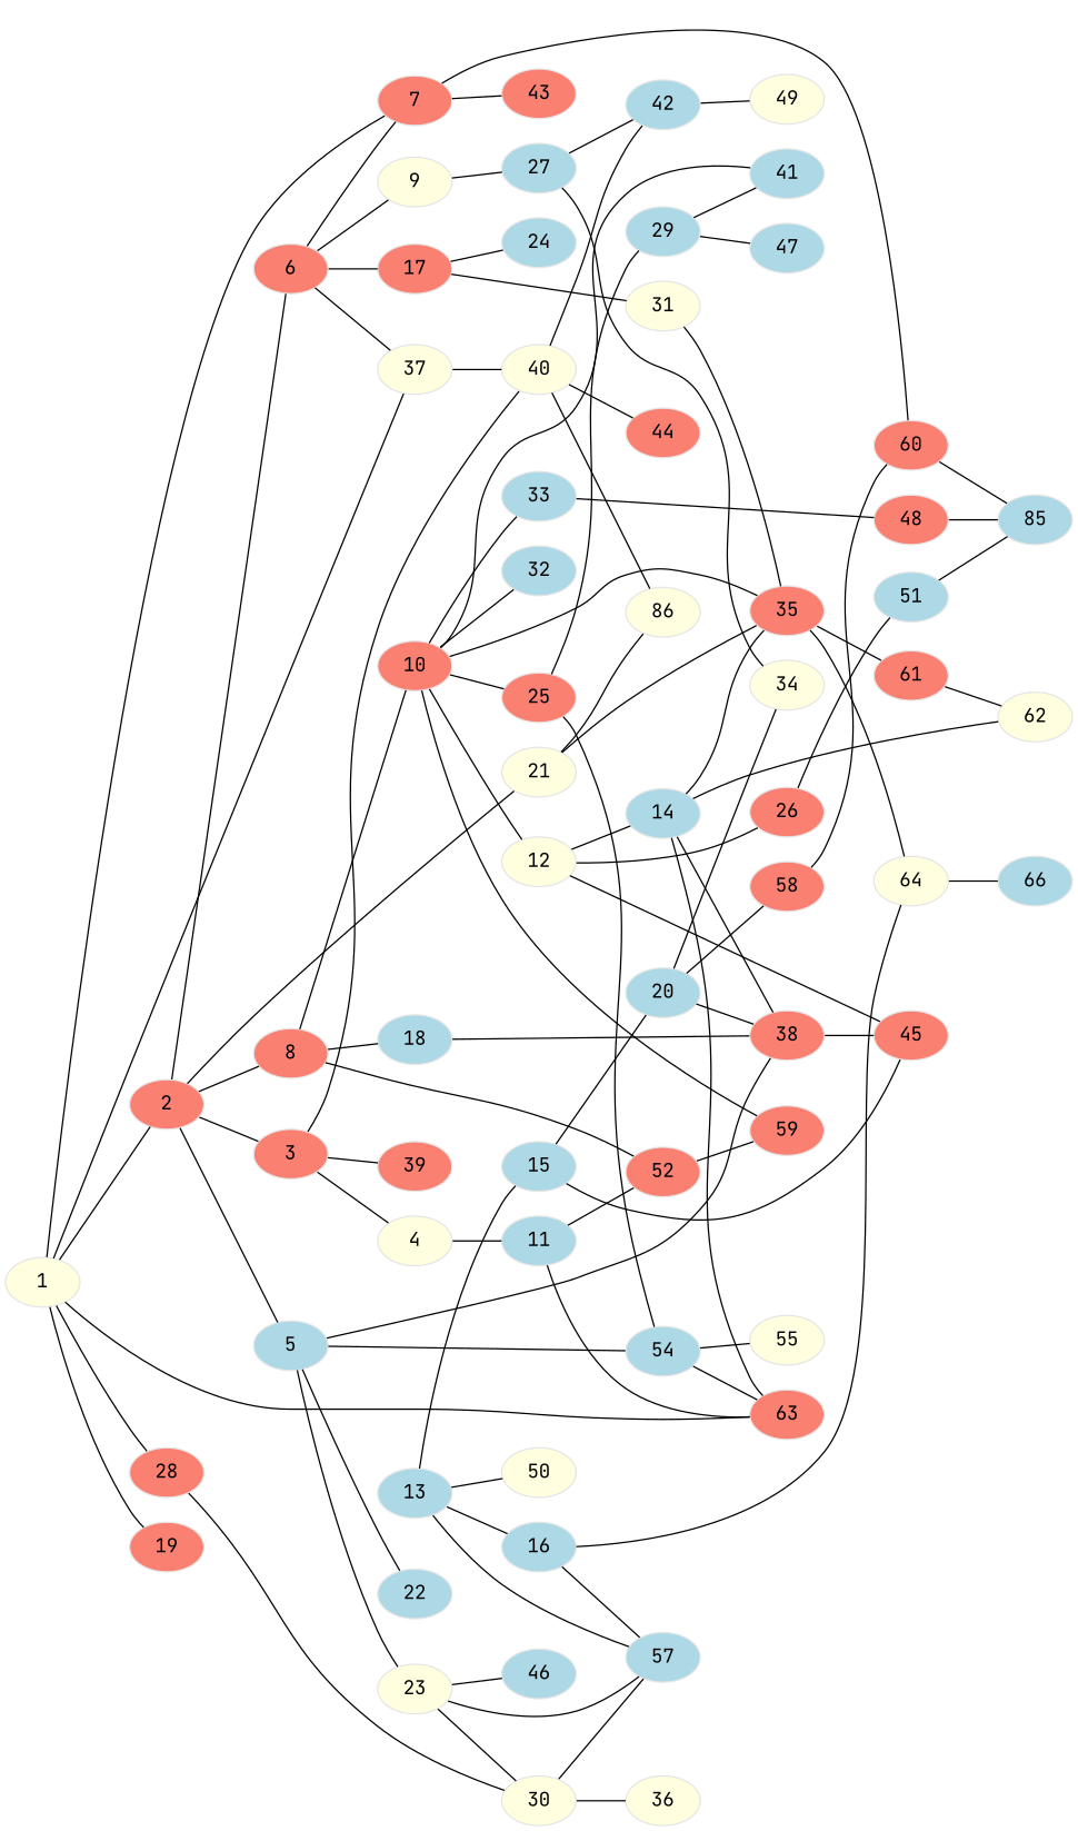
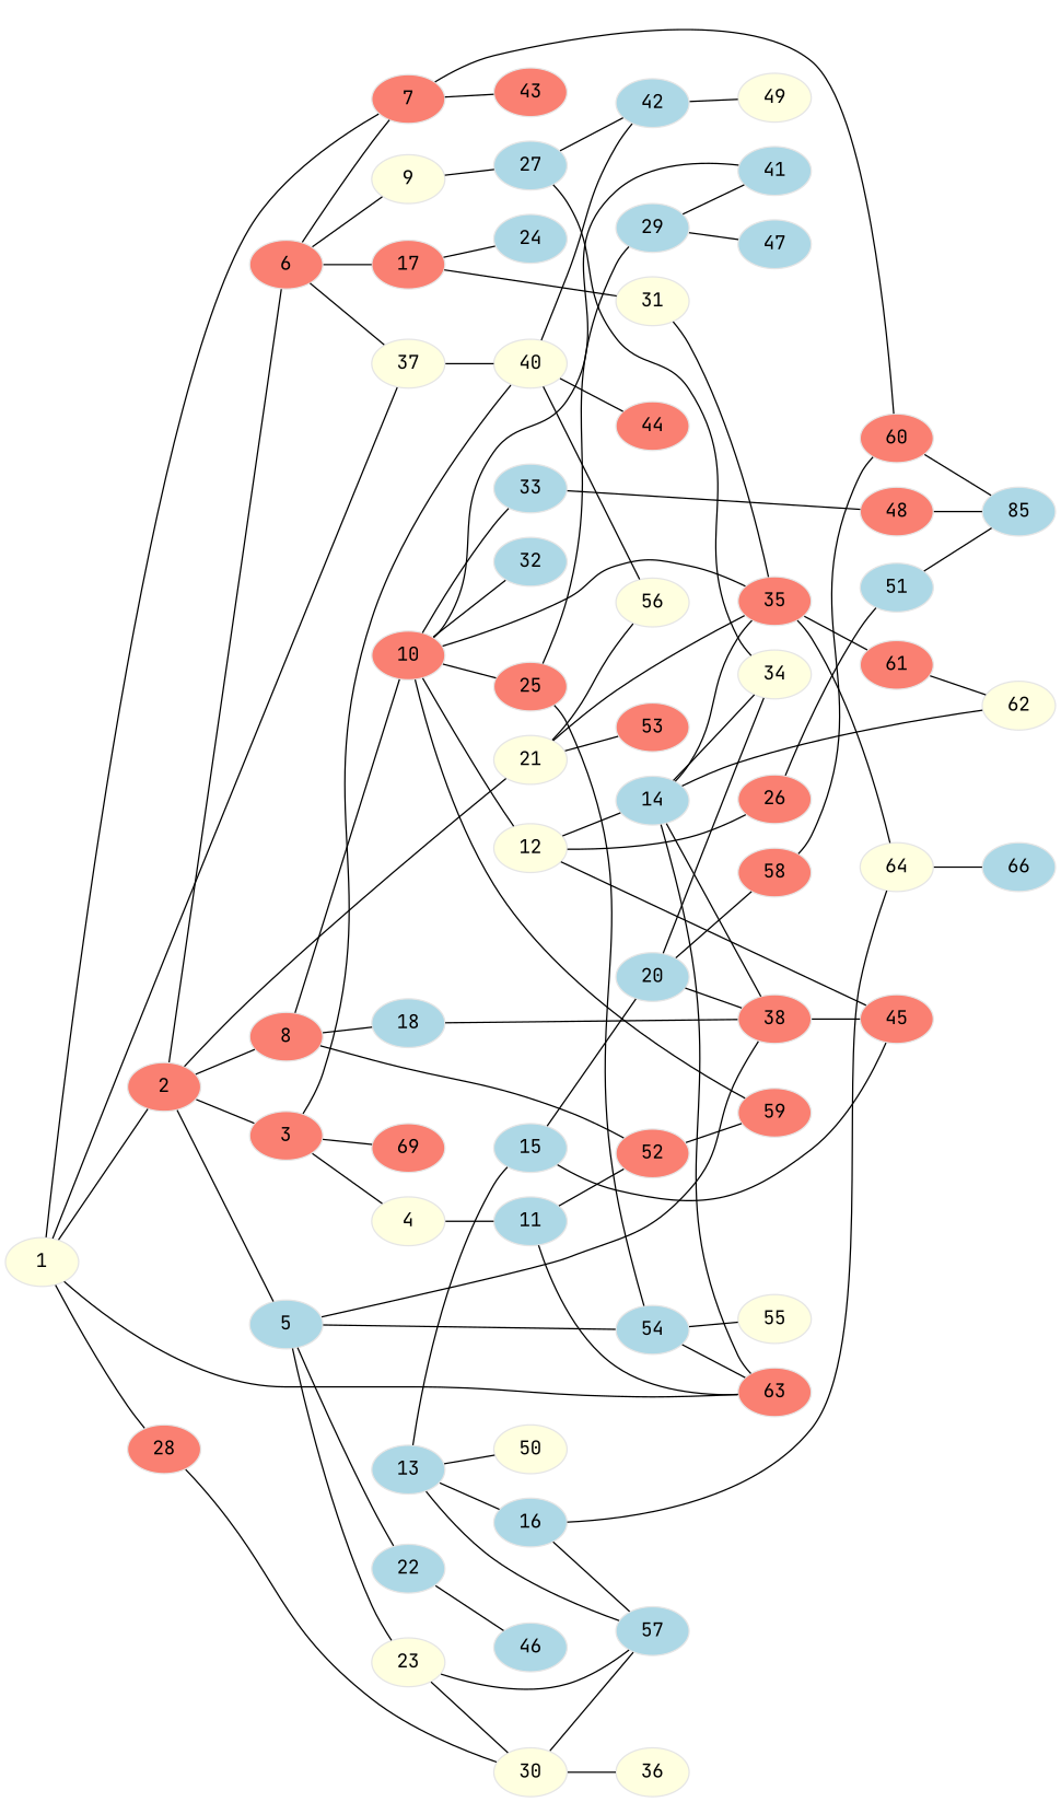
  graph {
    fontname="JetBrains Mono"
    rankdir=LR
    node [color=gray90 fillcolor=salmon fontname="JetBrains Mono" style=filled]
    edge [fontname="JetBrains Mono"]
    1 [fillcolor=lightyellow]
    2
    7
-   19
    28
    37 [fillcolor=lightyellow]
    63
    3
    5 [fillcolor=lightblue]
    6
    8
    21 [fillcolor=lightyellow]
    43
    60
    30 [fillcolor=lightyellow]
    40 [fillcolor=lightyellow]
    4 [fillcolor=lightyellow]
-   39
+   39 [label=69]
    22 [fillcolor=lightblue]
    23 [fillcolor=lightyellow]
    38
    54 [fillcolor=lightblue]
    9 [fillcolor=lightyellow]
    17
    10
    18 [fillcolor=lightblue]
    52
    35
-   56 [fillcolor=lightyellow label=86]
+   53
+   56 [fillcolor=lightyellow]
    11 [fillcolor=lightblue]
    42 [fillcolor=lightblue]
    44
    57 [fillcolor=lightblue]
    46 [fillcolor=lightblue]
    45
    55 [fillcolor=lightyellow]
    27 [fillcolor=lightblue]
    24 [fillcolor=lightblue]
    31 [fillcolor=lightyellow]
    n41 [fillcolor=lightblue label=85]
    12 [fillcolor=lightyellow]
    25
    32 [fillcolor=lightblue]
    33 [fillcolor=lightblue]
    41 [fillcolor=lightblue]
    59
    34 [fillcolor=lightyellow]
    14 [fillcolor=lightblue]
    26
    29 [fillcolor=lightblue]
    48
    64 [fillcolor=lightyellow]
    61
    13 [fillcolor=lightblue]
    15 [fillcolor=lightblue]
    16 [fillcolor=lightblue]
    50 [fillcolor=lightyellow]
    62 [fillcolor=lightyellow]
    51 [fillcolor=lightblue]
    20 [fillcolor=lightblue]
    58
    66 [fillcolor=lightblue]
    36 [fillcolor=lightyellow]
    47 [fillcolor=lightblue]
    49 [fillcolor=lightyellow]
    1 -- 2
    1 -- 7
-   1 -- 19
    1 -- 28
    1 -- 37
    1 -- 63
    2 -- 3
    2 -- 5
    2 -- 6
    2 -- 8
    2 -- 21
    7 -- 43
    7 -- 60
    28 -- 30
    37 -- 40
    3 -- 40
    3 -- 4
    3 -- 39
    5 -- 22
    5 -- 23
    5 -- 38
    5 -- 54
    6 -- 7
    6 -- 37
    6 -- 9
    6 -- 17
    8 -- 10
    8 -- 18
    8 -- 52
    21 -- 35
+   21 -- 53
    21 -- 56
    60 -- n41
    30 -- 57
    30 -- 36
    40 -- 56
    40 -- 42
    40 -- 44
    4 -- 11
    23 -- 30
    23 -- 57
-   23 -- 46
+   22 -- 46
    38 -- 45
    54 -- 63
    54 -- 55
    9 -- 27
    17 -- 24
    17 -- 31
    10 -- 35
    10 -- 12
    10 -- 25
    10 -- 32
    10 -- 33
    10 -- 41
    10 -- 59
    18 -- 38
    52 -- 59
    35 -- 64
    35 -- 61
    11 -- 63
    11 -- 52
    42 -- 49
    27 -- 42
    27 -- 34
    31 -- 35
    12 -- 45
    12 -- 14
    12 -- 26
    25 -- 54
    25 -- 29
    33 -- 48
    14 -- 63
    14 -- 38
    14 -- 35
+   14 -- 34
    14 -- 62
    26 -- 51
    29 -- 41
    29 -- 47
    48 -- n41
    64 -- 66
    61 -- 62
    13 -- 57
    13 -- 15
    13 -- 16
    13 -- 50
    15 -- 45
    15 -- 20
    16 -- 57
    16 -- 64
    51 -- n41
    20 -- 38
    20 -- 34
    20 -- 58
    58 -- 60
  }
